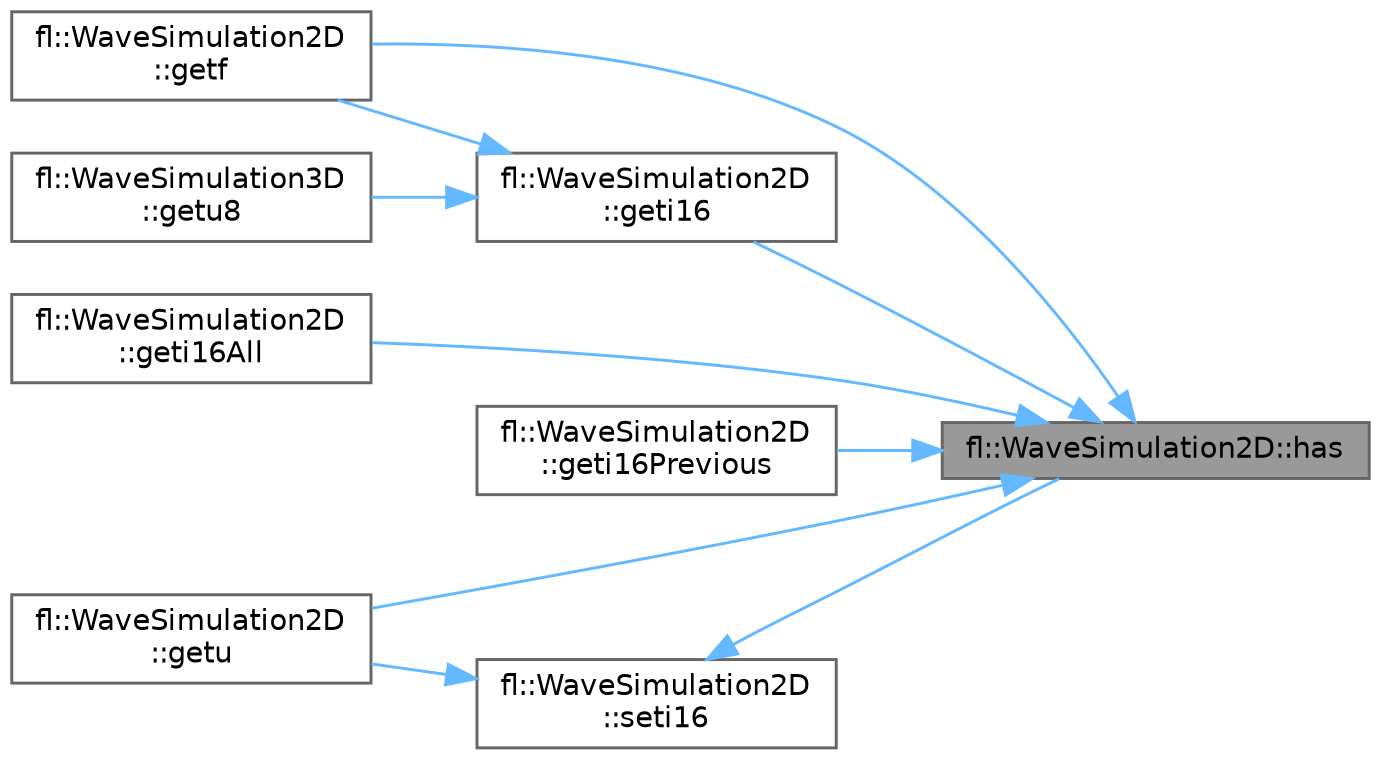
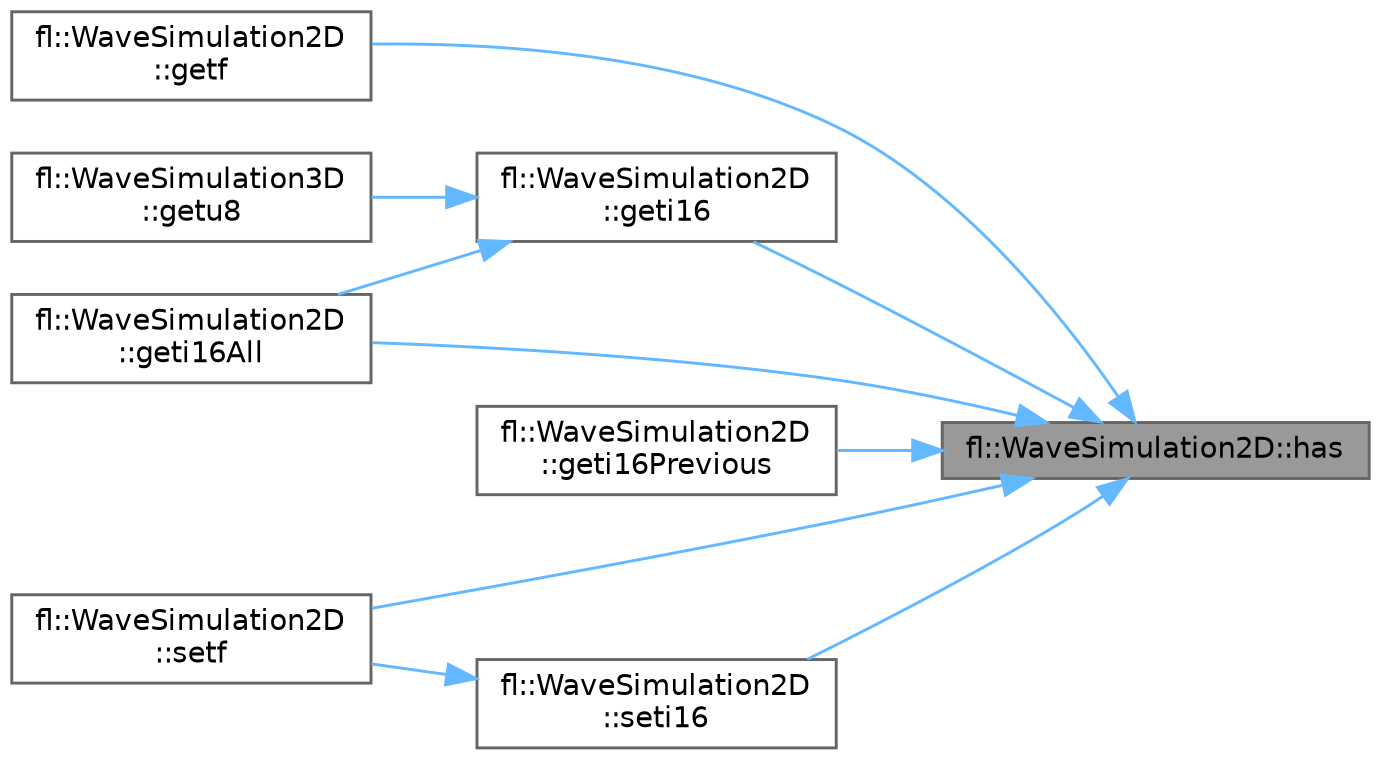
  digraph {
    rankdir=RL
    node [color=grey40 fillcolor=white fontname=Helvetica fontsize=10 shape=box style=filled]
    edge [color=steelblue1 dir=back fontname=Helvetica fontsize=10 labelfontname=Helvetica labelfontsize=10 style=solid]
    n1 [color=gray40 fillcolor=grey60 fontcolor=black height=0.2 label="fl::WaveSimulation2D::has" width=0.4]
    n2 [height=0.2 label="fl::WaveSimulation2D\l::getf" width=0.4]
    n3 [height=0.2 label="fl::WaveSimulation2D\l::geti16" width=0.4]
    n4 [height=0.2 label="fl::WaveSimulation2D\l::geti16All" width=0.4]
    n5 [height=0.2 label="fl::WaveSimulation2D\l::geti16Previous" width=0.4]
-   n6 [height=0.2 label="fl::WaveSimulation2D\l::getu" width=0.4]
+   n6 [height=0.2 label="fl::WaveSimulation2D\l::setf" width=0.4]
    n7 [height=0.2 label="fl::WaveSimulation2D\l::seti16" width=0.4]
    n8 [height=0.2 label="fl::WaveSimulation3D\l::getu8" width=0.4]
    n1 -> n2
    n1 -> n3
    n1 -> n4
    n1 -> n5
    n1 -> n6
-   n7 -> n1
-   n3 -> n2
+   n1 -> n7
+   n3 -> n4
    n3 -> n8
    n7 -> n6
  }
